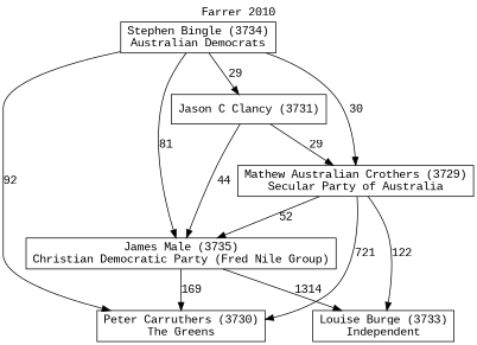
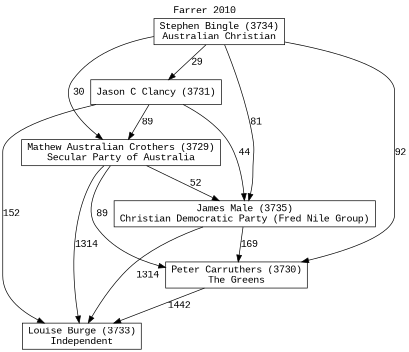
  digraph {
    fontname="Liberation Mono"
    label="Farrer 2010"
    labelloc=t
    mclimit=10
    node [fontname="Liberation Mono" shape=box]
    edge [fontname="Liberation Mono"]
    n1 [label="Louise Burge (3733)\nIndependent"]
    n2 [label="Peter Carruthers (3730)\nThe Greens"]
    n3 [label="James Male (3735)\nChristian Democratic Party (Fred Nile Group)"]
    n4 [label="Mathew Australian Crothers (3729)\nSecular Party of Australia"]
    n5 [label="Jason C Clancy (3731)\n"]
-   n6 [label="Stephen Bingle (3734)\nAustralian Democrats"]
+   n6 [label="Stephen Bingle (3734)\nAustralian Christian"]
+   n2 -> n1 [label=1442]
    n3 -> n1 [label=1314]
    n3 -> n2 [label=169]
-   n4 -> n1 [label=122]
-   n4 -> n2 [label=721]
+   n4 -> n1 [label=1314]
+   n4 -> n2 [label=89]
    n4 -> n3 [label=52]
+   n5 -> n1 [label=152]
    n5 -> n3 [label=44]
-   n5 -> n4 [label=29]
+   n5 -> n4 [label=89]
    n6 -> n2 [label=92]
    n6 -> n3 [label=81]
    n6 -> n4 [label=30]
    n6 -> n5 [label=29]
  }
